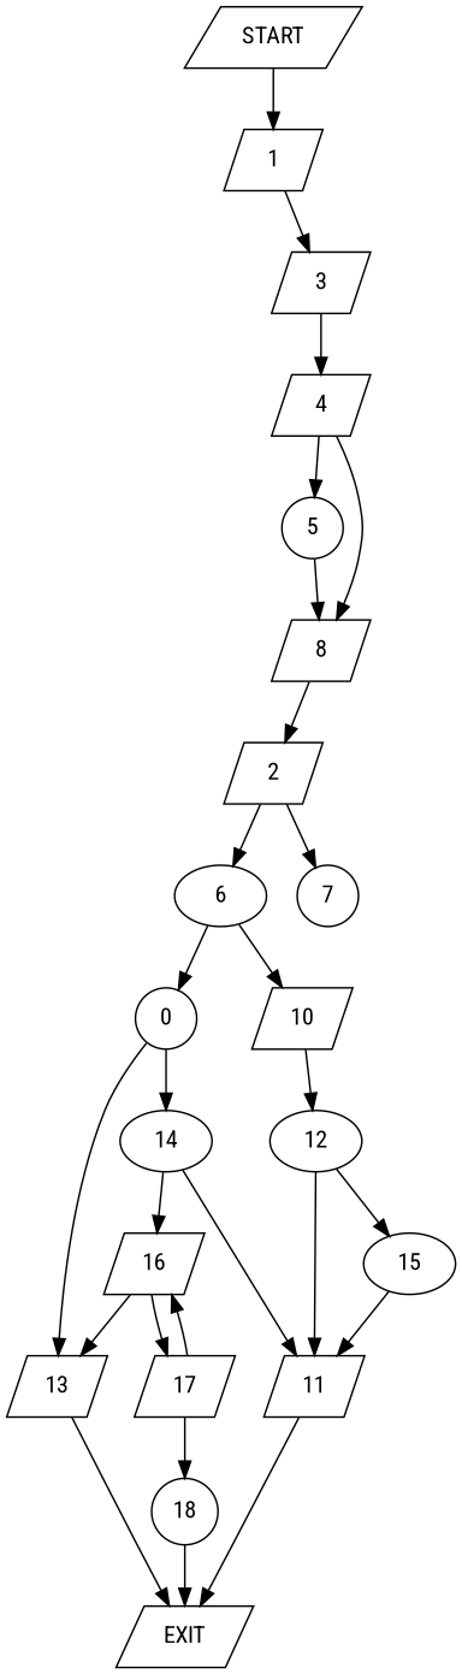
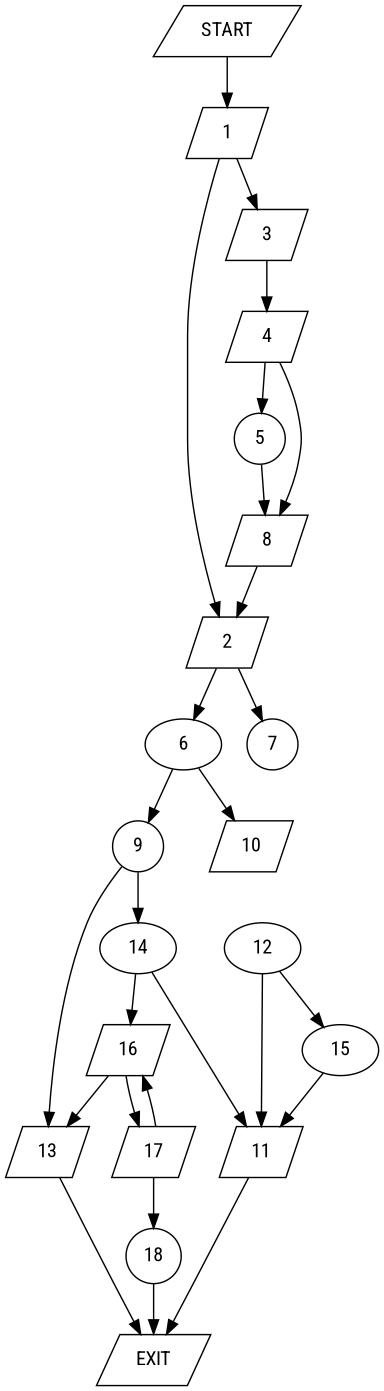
  digraph {
    fontname="Roboto Condensed"
    node [fontname="Roboto Condensed" shape=parallelogram]
    edge [fontname="Roboto Condensed"]
    n1 [label=START]
    1
    2
    3
    n5 [label=EXIT]
    6 [shape=ellipse]
    7 [shape=circle]
    4
-   9 [shape=circle label=0]
+   9 [shape=circle]
    10
    5 [shape=circle]
    8
    13
    14 [shape=ellipse]
    12 [shape=ellipse]
    11
    16
    15 [shape=ellipse]
    17
    18 [shape=circle]
    n1 -> 1
+   1 -> 2
    1 -> 3
    2 -> 6
    2 -> 7
    3 -> 4
    6 -> 9
    6 -> 10
    4 -> 5
    4 -> 8
    9 -> 13
    9 -> 14
-   10 -> 12
    5 -> 8
    8 -> 2
    13 -> n5
    14 -> 11
    14 -> 16
    12 -> 11
    12 -> 15
    11 -> n5
    16 -> 13
    16 -> 17
    15 -> 11
    17 -> 16
    17 -> 18
    18 -> n5
  }
